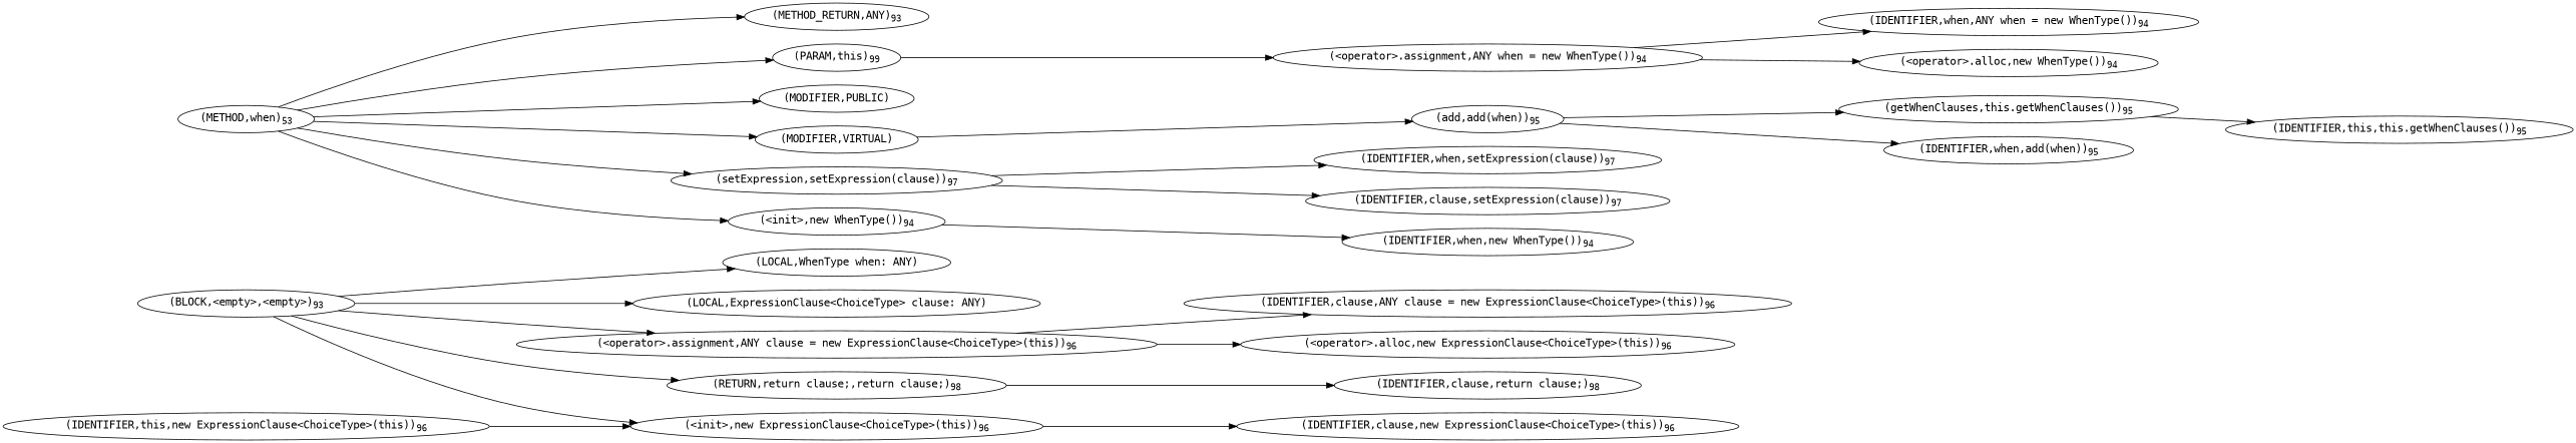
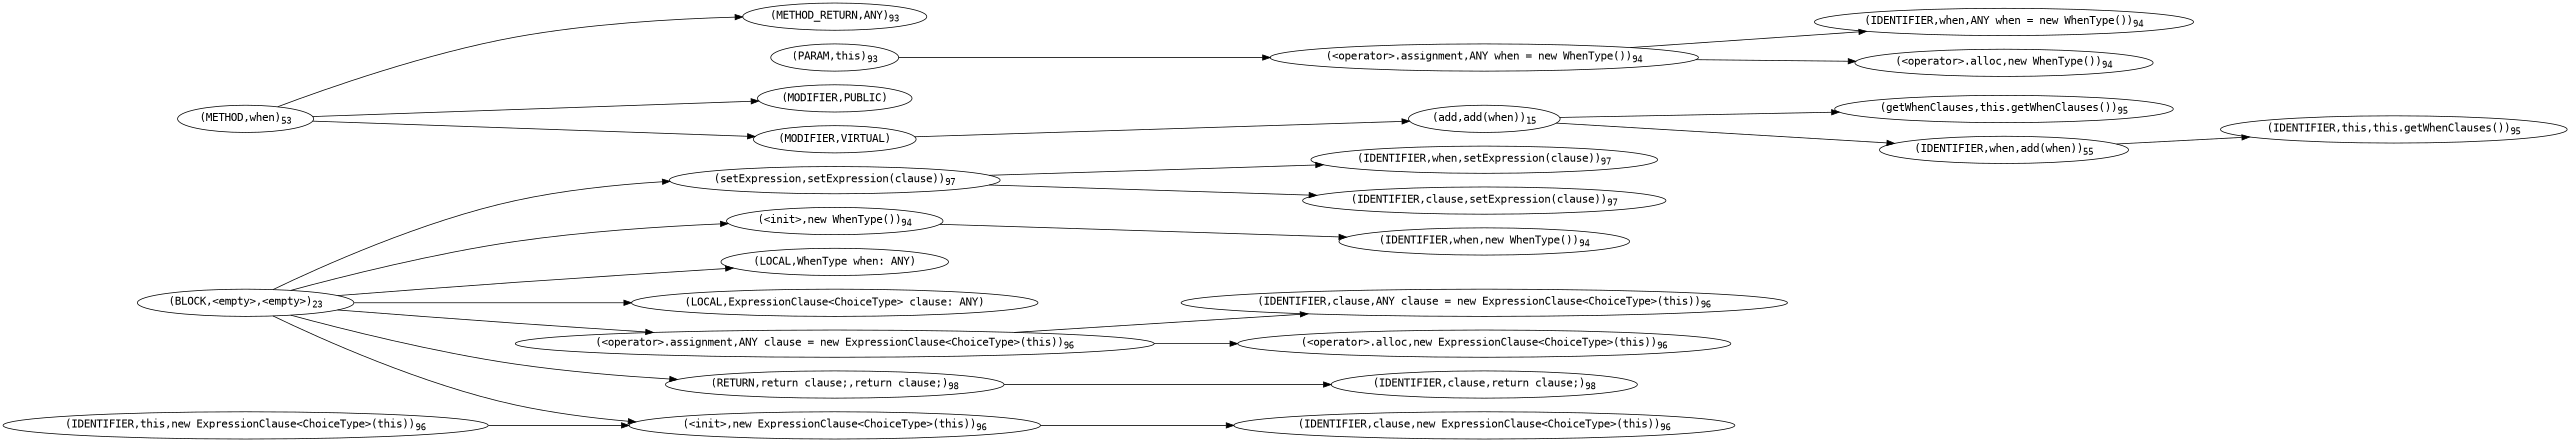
  digraph {
    fontname="DejaVu Sans Mono"
    rankdir=LR
    node [fontname="DejaVu Sans Mono"]
    edge [fontname="DejaVu Sans Mono"]
    n1 [label=<(METHOD,when)<SUB>53</SUB>>]
-   n2 [label=<(PARAM,this)<SUB>99</SUB>>]
+   n2 [label=<(PARAM,this)<SUB>93</SUB>>]
    n3 [label=<(MODIFIER,PUBLIC)>]
    n4 [label=<(MODIFIER,VIRTUAL)>]
    n5 [label=<(METHOD_RETURN,ANY)<SUB>93</SUB>>]
    n6 [label=<(&lt;operator&gt;.assignment,ANY when = new WhenType())<SUB>94</SUB>>]
-   n7 [label=<(BLOCK,&lt;empty&gt;,&lt;empty&gt;)<SUB>93</SUB>>]
+   n7 [label=<(BLOCK,&lt;empty&gt;,&lt;empty&gt;)<SUB>23</SUB>>]
    n8 [label=<(LOCAL,WhenType when: ANY)>]
    n9 [label=<(&lt;init&gt;,new WhenType())<SUB>94</SUB>>]
    n10 [label=<(LOCAL,ExpressionClause&lt;ChoiceType&gt; clause: ANY)>]
    n11 [label=<(&lt;operator&gt;.assignment,ANY clause = new ExpressionClause&lt;ChoiceType&gt;(this))<SUB>96</SUB>>]
    n12 [label=<(&lt;init&gt;,new ExpressionClause&lt;ChoiceType&gt;(this))<SUB>96</SUB>>]
    n13 [label=<(setExpression,setExpression(clause))<SUB>97</SUB>>]
    n14 [label=<(RETURN,return clause;,return clause;)<SUB>98</SUB>>]
-   n15 [label=<(add,add(when))<SUB>95</SUB>>]
+   n15 [label=<(add,add(when))<SUB>15</SUB>>]
    n16 [label=<(IDENTIFIER,when,ANY when = new WhenType())<SUB>94</SUB>>]
    n17 [label=<(&lt;operator&gt;.alloc,new WhenType())<SUB>94</SUB>>]
    n18 [label=<(IDENTIFIER,when,new WhenType())<SUB>94</SUB>>]
    n19 [label=<(getWhenClauses,this.getWhenClauses())<SUB>95</SUB>>]
-   n20 [label=<(IDENTIFIER,when,add(when))<SUB>95</SUB>>]
+   n20 [label=<(IDENTIFIER,when,add(when))<SUB>55</SUB>>]
    n21 [label=<(IDENTIFIER,clause,ANY clause = new ExpressionClause&lt;ChoiceType&gt;(this))<SUB>96</SUB>>]
    n22 [label=<(&lt;operator&gt;.alloc,new ExpressionClause&lt;ChoiceType&gt;(this))<SUB>96</SUB>>]
    n23 [label=<(IDENTIFIER,clause,new ExpressionClause&lt;ChoiceType&gt;(this))<SUB>96</SUB>>]
    n24 [label=<(IDENTIFIER,when,setExpression(clause))<SUB>97</SUB>>]
    n25 [label=<(IDENTIFIER,clause,setExpression(clause))<SUB>97</SUB>>]
    n26 [label=<(IDENTIFIER,clause,return clause;)<SUB>98</SUB>>]
    n27 [label=<(IDENTIFIER,this,this.getWhenClauses())<SUB>95</SUB>>]
    n28 [label=<(IDENTIFIER,this,new ExpressionClause&lt;ChoiceType&gt;(this))<SUB>96</SUB>>]
-   n1 -> n2
    n1 -> n3
    n1 -> n4
    n1 -> n5
    n2 -> n6
    n4 -> n15
    n6 -> n16
    n6 -> n17
    n7 -> n8
-   n1 -> n9
+   n7 -> n9
    n7 -> n10
    n7 -> n11
    n7 -> n12
-   n1 -> n13
+   n7 -> n13
    n7 -> n14
    n9 -> n18
    n11 -> n21
    n11 -> n22
    n12 -> n23
    n13 -> n24
    n13 -> n25
    n14 -> n26
    n15 -> n19
    n15 -> n20
-   n19 -> n27
+   n20 -> n27
    n28 -> n12
  }
